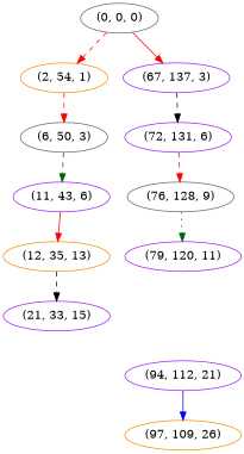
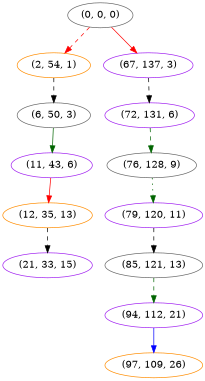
  digraph {
    node [color=purple]
    edge [color=black style=dashed]
    "(2, 54, 1)" [color=darkorange]
    "(0, 0, 0)" [color=gray40]
    "(67, 137, 3)"
    "(6, 50, 3)" [color=gray40]
    "(72, 131, 6)"
    "(11, 43, 6)"
    n7 [color=darkorange label="(12, 35, 13)"]
    "(21, 33, 15)"
    "(76, 128, 9)" [color=gray40]
    n10 [label="(79, 120, 11)"]
+   "(85, 121, 13)" [color=gray40]
    "(94, 112, 21)"
    n13 [color=darkorange label="(97, 109, 26)"]
-   "(2, 54, 1)" -> "(6, 50, 3)" [color=red]
+   "(2, 54, 1)" -> "(6, 50, 3)"
    "(0, 0, 0)" -> "(2, 54, 1)" [color=red]
    "(0, 0, 0)" -> "(67, 137, 3)" [color=red style=solid]
    "(67, 137, 3)" -> "(72, 131, 6)"
-   "(6, 50, 3)" -> "(11, 43, 6)" [color=darkgreen]
-   "(72, 131, 6)" -> "(76, 128, 9)" [color=red]
+   "(6, 50, 3)" -> "(11, 43, 6)" [color=darkgreen style=solid]
+   "(72, 131, 6)" -> "(76, 128, 9)" [color=darkgreen]
    "(11, 43, 6)" -> n7 [color=red style=solid]
    n7 -> "(21, 33, 15)"
    "(76, 128, 9)" -> n10 [color=darkgreen style=dotted]
+   n10 -> "(85, 121, 13)"
+   "(85, 121, 13)" -> "(94, 112, 21)" [color=darkgreen]
    "(94, 112, 21)" -> n13 [color=blue style=solid]
  }
